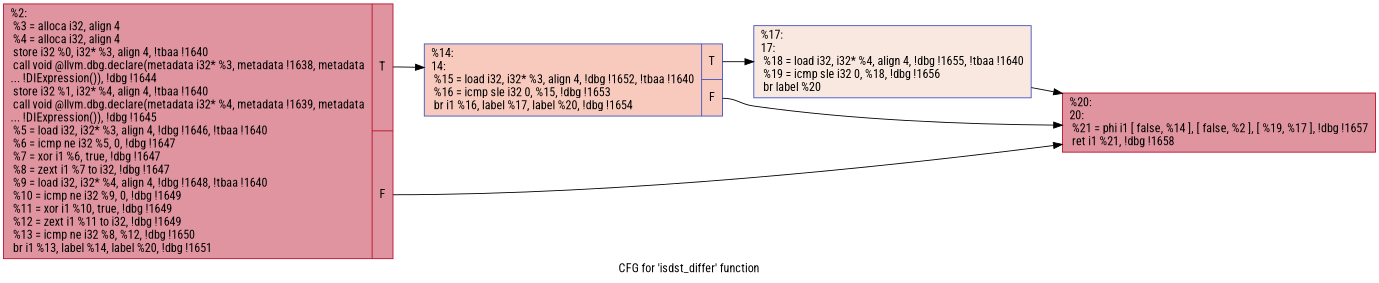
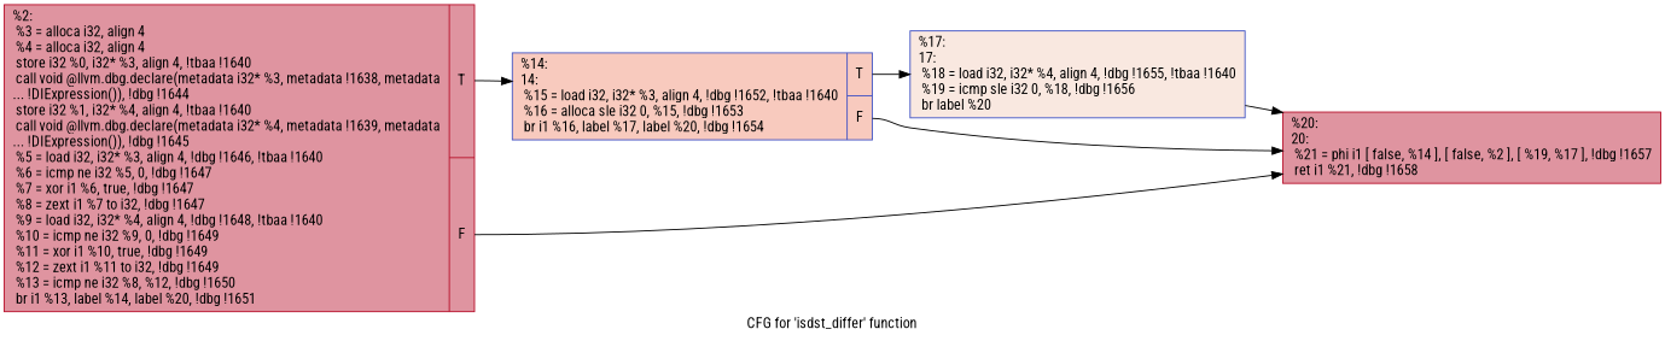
  digraph {
    label="CFG for 'isdst_differ' function"
    rankdir=LR
    fontname="Roboto Condensed"
    node [color="#b70d28ff" fillcolor="#b70d2870" shape=record style=filled fontname="Roboto Condensed"]
    edge [tailport=s0 fontname="Roboto Condensed"]
    n1 [label="{%2:\l  %3 = alloca i32, align 4\l  %4 = alloca i32, align 4\l  store i32 %0, i32* %3, align 4, !tbaa !1640\l  call void @llvm.dbg.declare(metadata i32* %3, metadata !1638, metadata\l... !DIExpression()), !dbg !1644\l  store i32 %1, i32* %4, align 4, !tbaa !1640\l  call void @llvm.dbg.declare(metadata i32* %4, metadata !1639, metadata\l... !DIExpression()), !dbg !1645\l  %5 = load i32, i32* %3, align 4, !dbg !1646, !tbaa !1640\l  %6 = icmp ne i32 %5, 0, !dbg !1647\l  %7 = xor i1 %6, true, !dbg !1647\l  %8 = zext i1 %7 to i32, !dbg !1647\l  %9 = load i32, i32* %4, align 4, !dbg !1648, !tbaa !1640\l  %10 = icmp ne i32 %9, 0, !dbg !1649\l  %11 = xor i1 %10, true, !dbg !1649\l  %12 = zext i1 %11 to i32, !dbg !1649\l  %13 = icmp ne i32 %8, %12, !dbg !1650\l  br i1 %13, label %14, label %20, !dbg !1651\l|{<s0>T|<s1>F}}"]
-   n2 [color="#3d50c3ff" fillcolor="#ef886b70" label="{%14:\l14:                                               \l  %15 = load i32, i32* %3, align 4, !dbg !1652, !tbaa !1640\l  %16 = icmp sle i32 0, %15, !dbg !1653\l  br i1 %16, label %17, label %20, !dbg !1654\l|{<s0>T|<s1>F}}"]
+   n2 [color="#3d50c3ff" fillcolor="#ef886b70" label="{%14:\l14:                                               \l  %15 = load i32, i32* %3, align 4, !dbg !1652, !tbaa !1640\l  %16 = alloca sle i32 0, %15, !dbg !1653\l  br i1 %16, label %17, label %20, !dbg !1654\l|{<s0>T|<s1>F}}"]
    n3 [label="{%20:\l20:                                               \l  %21 = phi i1 [ false, %14 ], [ false, %2 ], [ %19, %17 ], !dbg !1657\l  ret i1 %21, !dbg !1658\l}"]
    n4 [color="#3d50c3ff" fillcolor="#f1ccb870" label="{%17:\l17:                                               \l  %18 = load i32, i32* %4, align 4, !dbg !1655, !tbaa !1640\l  %19 = icmp sle i32 0, %18, !dbg !1656\l  br label %20\l}"]
    n1 -> n2
    n1 -> n3 [tailport=s1]
    n2 -> n3 [tailport=s1]
    n2 -> n4
    n4 -> n3 [tailport=""]
  }
